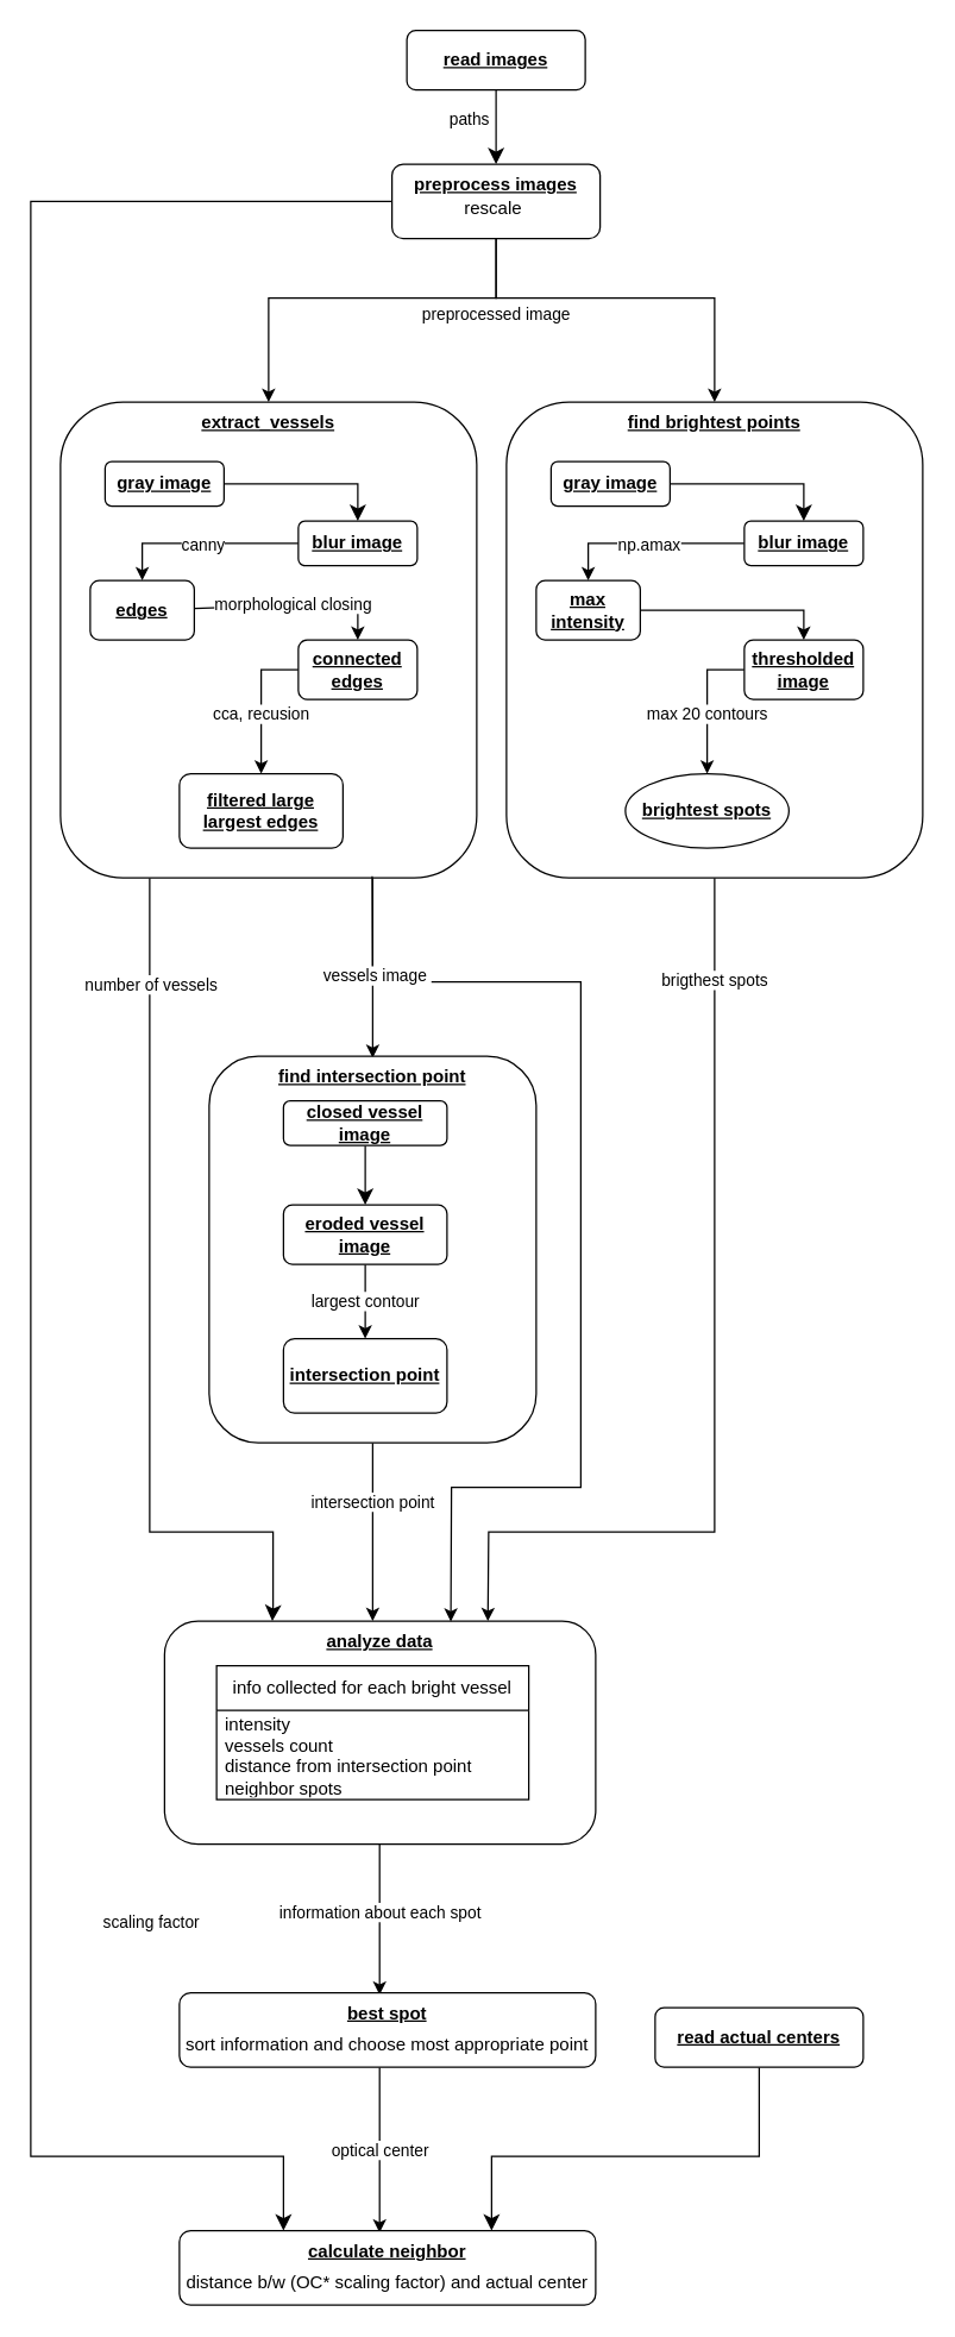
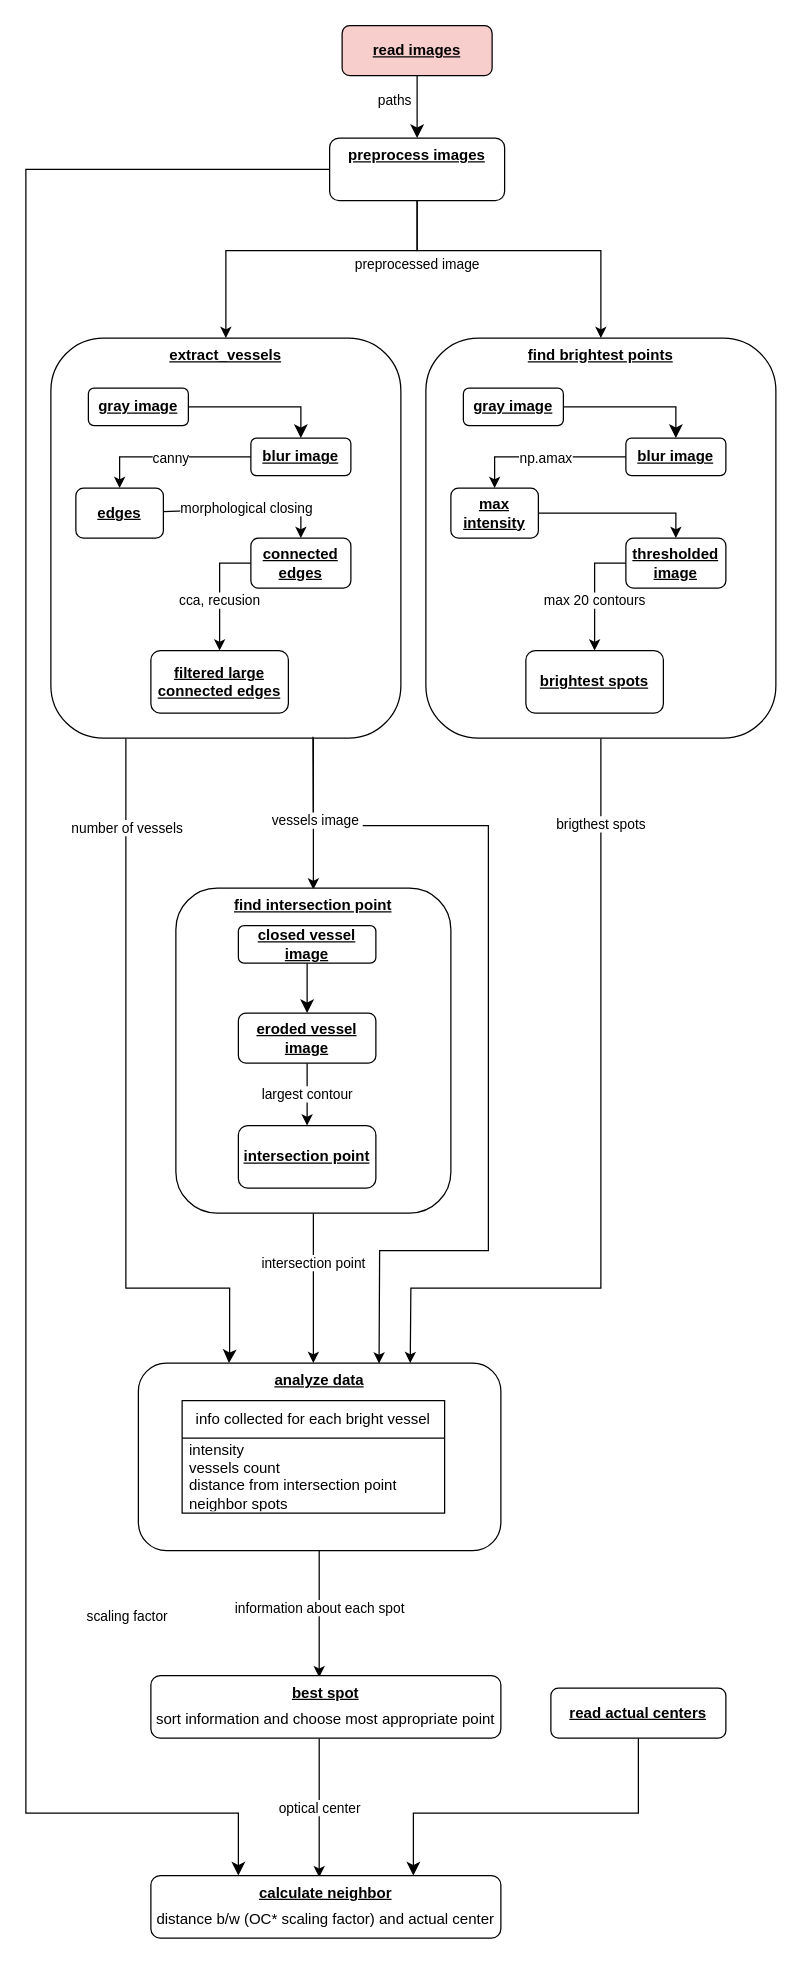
  <mxCell id="0" />
  <mxCell id="1" parent="0" />
  <mxCell id="2" style="edgeStyle=none;html=1;exitX=0.5;exitY=1;exitDx=0;exitDy=0;rounded=0;entryX=0.5;entryY=0;entryDx=0;entryDy=0;" edge="1" parent="1" source="12" target="30"><mxGeometry relative="1" as="geometry"><mxPoint x="430" y="280" as="targetPoint" /><mxPoint x="115" y="190" as="sourcePoint" /><Array as="points"><mxPoint x="333" y="200" /><mxPoint x="480" y="200" /></Array></mxGeometry></mxCell>
  <mxCell id="3" value="preprocessed image" style="edgeLabel;html=1;align=center;verticalAlign=middle;resizable=0;points=[];" vertex="1" connectable="0" parent="2"><mxGeometry x="0.21" y="-2" relative="1" as="geometry"><mxPoint x="-116" y="8" as="offset" /></mxGeometry></mxCell>
  <mxCell id="4" value="paths&amp;nbsp;" style="rounded=0;html=1;jettySize=auto;orthogonalLoop=1;fontSize=11;endArrow=classic;endFill=1;endSize=8;strokeWidth=1;shadow=0;labelBackgroundColor=none;edgeStyle=orthogonalEdgeStyle;align=right;" parent="1" source="5" edge="1"><mxGeometry x="-0.2" relative="1" as="geometry"><mxPoint x="333" y="110" as="targetPoint" /><mxPoint as="offset" /></mxGeometry></mxCell>
- <mxCell id="5" value="&lt;b&gt;&lt;u&gt;read images&lt;/u&gt;&lt;/b&gt;" style="rounded=1;whiteSpace=wrap;html=1;fontSize=12;glass=0;strokeWidth=1;shadow=0;" parent="1" vertex="1"><mxGeometry x="273" y="20" width="120" height="40" as="geometry" /></mxCell>
+ <mxCell id="5" value="&lt;b&gt;&lt;u&gt;read images&lt;/u&gt;&lt;/b&gt;" style="rounded=1;whiteSpace=wrap;html=1;fontSize=12;glass=0;strokeWidth=1;shadow=0;fillColor=#f8cecc;" parent="1" vertex="1"><mxGeometry x="273" y="20" width="120" height="40" as="geometry" /></mxCell>
  <mxCell id="6" value="" style="rounded=0;html=1;jettySize=auto;orthogonalLoop=1;fontSize=11;endArrow=classic;endFill=1;endSize=8;strokeWidth=1;shadow=0;labelBackgroundColor=none;edgeStyle=orthogonalEdgeStyle;entryX=0.75;entryY=0;entryDx=0;entryDy=0;" parent="1" source="7" edge="1" target="57"><mxGeometry relative="1" as="geometry"><mxPoint x="510" y="1440" as="targetPoint" /><Array as="points"><mxPoint x="510" y="1450" /><mxPoint x="330" y="1450" /></Array></mxGeometry></mxCell>
  <mxCell id="7" value="&lt;b&gt;&lt;u&gt;read actual centers&lt;/u&gt;&lt;/b&gt;" style="rounded=1;whiteSpace=wrap;html=1;fontSize=12;glass=0;strokeWidth=1;shadow=0;" parent="1" vertex="1"><mxGeometry x="440" y="1350" width="140" height="40" as="geometry" /></mxCell>
  <mxCell id="8" value="" style="rounded=0;html=1;jettySize=auto;orthogonalLoop=1;fontSize=11;endArrow=classic;endFill=1;endSize=8;strokeWidth=1;shadow=0;labelBackgroundColor=none;edgeStyle=orthogonalEdgeStyle;entryX=0.25;entryY=0;entryDx=0;entryDy=0;" parent="1" source="12" edge="1" target="57"><mxGeometry relative="1" as="geometry"><mxPoint x="20" y="350" as="targetPoint" /><Array as="points"><mxPoint x="20" y="1450" /><mxPoint x="190" y="1450" /></Array></mxGeometry></mxCell>
  <mxCell id="9" value="&lt;div style=&quot;color: rgb(238, 255, 255); background-color: rgb(33, 33, 33); font-family: Consolas, &amp;quot;Courier New&amp;quot;, monospace; font-size: 14px; line-height: 19px;&quot;&gt;&lt;div style=&quot;line-height: 19px;&quot;&gt;&lt;br&gt;&lt;/div&gt;&lt;/div&gt;" style="edgeLabel;html=1;align=center;verticalAlign=middle;resizable=0;points=[];" vertex="1" connectable="0" parent="8"><mxGeometry x="-0.107" relative="1" as="geometry"><mxPoint as="offset" /></mxGeometry></mxCell>
  <mxCell id="10" value="scaling factor" style="edgeLabel;html=1;align=center;verticalAlign=middle;resizable=0;points=[];" vertex="1" connectable="0" parent="8"><mxGeometry x="-0.101" relative="1" as="geometry"><mxPoint x="80" y="601" as="offset" /></mxGeometry></mxCell>
  <mxCell id="11" style="edgeStyle=none;html=1;exitX=0.5;exitY=1;exitDx=0;exitDy=0;entryX=0.5;entryY=0;entryDx=0;entryDy=0;rounded=0;" edge="1" parent="1" source="12" target="18"><mxGeometry relative="1" as="geometry"><mxPoint x="105.238" y="270" as="targetPoint" /><Array as="points"><mxPoint x="333" y="200" /><mxPoint x="320" y="200" /><mxPoint x="180" y="200" /></Array></mxGeometry></mxCell>
  <mxCell id="12" value="&lt;b&gt;&lt;u&gt;preprocess images&lt;/u&gt;&lt;/b&gt;" style="rounded=1;whiteSpace=wrap;html=1;fontSize=12;glass=0;strokeWidth=1;shadow=0;verticalAlign=top;" parent="1" vertex="1"><mxGeometry x="263" y="110" width="140" height="50" as="geometry" /></mxCell>
- <mxCell id="13" value="rescale&amp;nbsp;" style="text;html=1;strokeColor=none;fillColor=none;align=center;verticalAlign=middle;whiteSpace=wrap;rounded=0;" vertex="1" parent="1"><mxGeometry x="278" y="130" width="110" height="20" as="geometry" /></mxCell>
  <mxCell id="14" value="" style="rounded=0;html=1;jettySize=auto;orthogonalLoop=1;fontSize=11;endArrow=classic;endFill=1;endSize=8;strokeWidth=1;shadow=0;labelBackgroundColor=none;edgeStyle=orthogonalEdgeStyle;entryX=0.25;entryY=0;entryDx=0;entryDy=0;" edge="1" parent="1" source="18" target="49"><mxGeometry relative="1" as="geometry"><mxPoint x="60" y="720" as="targetPoint" /><Array as="points"><mxPoint x="100" y="1030" /><mxPoint x="183" y="1030" /><mxPoint x="183" y="1080" /></Array></mxGeometry></mxCell>
  <mxCell id="15" value="&lt;div style=&quot;color: rgb(238, 255, 255); background-color: rgb(33, 33, 33); font-family: Consolas, &amp;quot;Courier New&amp;quot;, monospace; font-size: 14px; line-height: 19px;&quot;&gt;&lt;div style=&quot;line-height: 19px;&quot;&gt;&lt;br&gt;&lt;/div&gt;&lt;/div&gt;" style="edgeLabel;html=1;align=center;verticalAlign=middle;resizable=0;points=[];" vertex="1" connectable="0" parent="14"><mxGeometry x="-0.107" relative="1" as="geometry"><mxPoint as="offset" /></mxGeometry></mxCell>
  <mxCell id="16" value="number of vessels" style="edgeLabel;html=1;align=center;verticalAlign=middle;resizable=0;points=[];" vertex="1" connectable="0" parent="14"><mxGeometry x="-0.101" relative="1" as="geometry"><mxPoint y="-191" as="offset" /></mxGeometry></mxCell>
  <mxCell id="17" style="edgeStyle=none;html=1;exitX=0.75;exitY=1;exitDx=0;exitDy=0;" edge="1" parent="1" source="18"><mxGeometry relative="1" as="geometry"><mxPoint x="250" y="711.143" as="targetPoint" /></mxGeometry></mxCell>
  <mxCell id="18" value="&lt;b&gt;&lt;u&gt;extract_vessels&lt;/u&gt;&lt;/b&gt;" style="rounded=1;whiteSpace=wrap;html=1;fontSize=12;glass=0;strokeWidth=1;shadow=0;verticalAlign=top;" vertex="1" parent="1"><mxGeometry x="40" y="270" width="280" height="320" as="geometry" /></mxCell>
  <mxCell id="19" value="" style="rounded=0;html=1;jettySize=auto;orthogonalLoop=1;fontSize=11;endArrow=classic;endFill=1;endSize=8;strokeWidth=1;shadow=0;labelBackgroundColor=none;edgeStyle=orthogonalEdgeStyle;entryX=0.5;entryY=0;entryDx=0;entryDy=0;" edge="1" parent="1" source="20" target="23"><mxGeometry relative="1" as="geometry"><mxPoint x="105" y="400" as="targetPoint" /><Array as="points" /></mxGeometry></mxCell>
  <mxCell id="20" value="&lt;b&gt;&lt;u&gt;gray image&lt;/u&gt;&lt;/b&gt;" style="rounded=1;whiteSpace=wrap;html=1;fontSize=12;glass=0;strokeWidth=1;shadow=0;" vertex="1" parent="1"><mxGeometry x="70" y="310" width="80" height="30" as="geometry" /></mxCell>
  <mxCell id="21" style="edgeStyle=none;html=1;entryX=0.5;entryY=0;entryDx=0;entryDy=0;rounded=0;" edge="1" parent="1" source="23" target="25"><mxGeometry relative="1" as="geometry"><mxPoint x="420.571" y="400" as="targetPoint" /><Array as="points"><mxPoint x="95" y="365" /></Array></mxGeometry></mxCell>
  <mxCell id="22" value="canny" style="edgeLabel;html=1;align=center;verticalAlign=middle;resizable=0;points=[];" vertex="1" connectable="0" parent="21"><mxGeometry x="0.302" y="-1" relative="1" as="geometry"><mxPoint x="20" y="1" as="offset" /></mxGeometry></mxCell>
  <mxCell id="23" value="&lt;b&gt;&lt;u&gt;blur image&lt;/u&gt;&lt;/b&gt;" style="rounded=1;whiteSpace=wrap;html=1;fontSize=12;glass=0;strokeWidth=1;shadow=0;" vertex="1" parent="1"><mxGeometry x="200" y="350" width="80" height="30" as="geometry" /></mxCell>
  <mxCell id="24" value="morphological closing&amp;nbsp;" style="edgeStyle=none;rounded=0;html=1;entryX=0.5;entryY=0;entryDx=0;entryDy=0;" edge="1" parent="1" source="25" target="27"><mxGeometry relative="1" as="geometry"><Array as="points"><mxPoint x="240" y="405" /></Array></mxGeometry></mxCell>
  <mxCell id="25" value="&lt;b&gt;&lt;u&gt;edges&lt;/u&gt;&lt;/b&gt;" style="rounded=1;whiteSpace=wrap;html=1;fontSize=12;glass=0;strokeWidth=1;shadow=0;" vertex="1" parent="1"><mxGeometry x="60" y="390" width="70" height="40" as="geometry" /></mxCell>
  <mxCell id="26" value="cca, recusion" style="edgeStyle=none;rounded=0;html=1;entryX=0.5;entryY=0;entryDx=0;entryDy=0;endArrow=classic;endFill=1;" edge="1" parent="1" source="27" target="28"><mxGeometry x="0.155" relative="1" as="geometry"><Array as="points"><mxPoint x="175" y="450" /></Array><mxPoint as="offset" /></mxGeometry></mxCell>
  <mxCell id="27" value="&lt;b&gt;&lt;u&gt;connected edges&lt;/u&gt;&lt;/b&gt;" style="rounded=1;whiteSpace=wrap;html=1;fontSize=12;glass=0;strokeWidth=1;shadow=0;" vertex="1" parent="1"><mxGeometry x="200" y="430" width="80" height="40" as="geometry" /></mxCell>
- <mxCell id="28" value="&lt;b&gt;&lt;u&gt;filtered large largest edges&lt;/u&gt;&lt;/b&gt;" style="rounded=1;whiteSpace=wrap;html=1;fontSize=12;glass=0;strokeWidth=1;shadow=0;" vertex="1" parent="1"><mxGeometry x="120" y="520" width="110" height="50" as="geometry" /></mxCell>
+ <mxCell id="28" value="&lt;b&gt;&lt;u&gt;filtered large connected edges&lt;/u&gt;&lt;/b&gt;" style="rounded=1;whiteSpace=wrap;html=1;fontSize=12;glass=0;strokeWidth=1;shadow=0;" vertex="1" parent="1"><mxGeometry x="120" y="520" width="110" height="50" as="geometry" /></mxCell>
  <mxCell id="29" value="brigthest spots" style="edgeStyle=none;rounded=0;html=1;endArrow=classic;endFill=1;entryX=0.75;entryY=0;entryDx=0;entryDy=0;" edge="1" parent="1" source="30" target="49"><mxGeometry x="-0.788" relative="1" as="geometry"><mxPoint x="480" y="650" as="targetPoint" /><Array as="points"><mxPoint x="480" y="1030" /><mxPoint x="328" y="1030" /></Array><mxPoint as="offset" /></mxGeometry></mxCell>
  <mxCell id="30" value="&lt;b&gt;&lt;u&gt;find brightest points&lt;/u&gt;&lt;/b&gt;" style="rounded=1;whiteSpace=wrap;html=1;fontSize=12;glass=0;strokeWidth=1;shadow=0;verticalAlign=top;" vertex="1" parent="1"><mxGeometry x="340" y="270" width="280" height="320" as="geometry" /></mxCell>
  <mxCell id="31" value="" style="rounded=0;html=1;jettySize=auto;orthogonalLoop=1;fontSize=11;endArrow=classic;endFill=1;endSize=8;strokeWidth=1;shadow=0;labelBackgroundColor=none;edgeStyle=orthogonalEdgeStyle;entryX=0.5;entryY=0;entryDx=0;entryDy=0;" edge="1" source="32" target="35" parent="1"><mxGeometry relative="1" as="geometry"><mxPoint x="405" y="400" as="targetPoint" /><Array as="points" /></mxGeometry></mxCell>
  <mxCell id="32" value="&lt;b&gt;&lt;u&gt;gray image&lt;/u&gt;&lt;/b&gt;" style="rounded=1;whiteSpace=wrap;html=1;fontSize=12;glass=0;strokeWidth=1;shadow=0;" vertex="1" parent="1"><mxGeometry x="370" y="310" width="80" height="30" as="geometry" /></mxCell>
  <mxCell id="33" style="edgeStyle=none;html=1;entryX=0.5;entryY=0;entryDx=0;entryDy=0;rounded=0;" edge="1" source="35" target="37" parent="1"><mxGeometry relative="1" as="geometry"><mxPoint x="720.571" y="400" as="targetPoint" /><Array as="points"><mxPoint x="395" y="365" /></Array></mxGeometry></mxCell>
  <mxCell id="34" value="np.amax" style="edgeLabel;html=1;align=center;verticalAlign=middle;resizable=0;points=[];" vertex="1" connectable="0" parent="33"><mxGeometry x="0.302" y="-1" relative="1" as="geometry"><mxPoint x="20" y="1" as="offset" /></mxGeometry></mxCell>
  <mxCell id="35" value="&lt;b&gt;&lt;u&gt;blur image&lt;/u&gt;&lt;/b&gt;" style="rounded=1;whiteSpace=wrap;html=1;fontSize=12;glass=0;strokeWidth=1;shadow=0;" vertex="1" parent="1"><mxGeometry x="500" y="350" width="80" height="30" as="geometry" /></mxCell>
  <mxCell id="36" value="" style="edgeStyle=none;rounded=0;html=1;entryX=0.5;entryY=0;entryDx=0;entryDy=0;" edge="1" source="37" target="39" parent="1"><mxGeometry x="0.002" relative="1" as="geometry"><Array as="points"><mxPoint x="540" y="410" /></Array><mxPoint as="offset" /></mxGeometry></mxCell>
  <mxCell id="37" value="&lt;b&gt;&lt;u&gt;max intensity&lt;/u&gt;&lt;/b&gt;" style="rounded=1;whiteSpace=wrap;html=1;fontSize=12;glass=0;strokeWidth=1;shadow=0;" vertex="1" parent="1"><mxGeometry x="360" y="390" width="70" height="40" as="geometry" /></mxCell>
  <mxCell id="38" value="max 20 contours" style="edgeStyle=none;rounded=0;html=1;entryX=0.5;entryY=0;entryDx=0;entryDy=0;endArrow=classic;endFill=1;" edge="1" source="39" target="40" parent="1"><mxGeometry x="0.155" relative="1" as="geometry"><Array as="points"><mxPoint x="475" y="450" /></Array><mxPoint as="offset" /></mxGeometry></mxCell>
  <mxCell id="39" value="&lt;b&gt;&lt;u&gt;thresholded image&lt;/u&gt;&lt;/b&gt;" style="rounded=1;whiteSpace=wrap;html=1;fontSize=12;glass=0;strokeWidth=1;shadow=0;" vertex="1" parent="1"><mxGeometry x="500" y="430" width="80" height="40" as="geometry" /></mxCell>
- <mxCell id="40" value="&lt;b&gt;&lt;u&gt;brightest spots&lt;/u&gt;&lt;/b&gt;" style="ellipse;whiteSpace=wrap;html=1;fontSize=12;glass=0;strokeWidth=1;shadow=0;" vertex="1" parent="1"><mxGeometry x="420" y="520" width="110" height="50" as="geometry" /></mxCell>
+ <mxCell id="40" value="&lt;b&gt;&lt;u&gt;brightest spots&lt;/u&gt;&lt;/b&gt;" style="rounded=1;whiteSpace=wrap;html=1;fontSize=12;glass=0;strokeWidth=1;shadow=0;" vertex="1" parent="1"><mxGeometry x="420" y="520" width="110" height="50" as="geometry" /></mxCell>
  <mxCell id="41" value="intersection point" style="edgeStyle=none;rounded=0;html=1;endArrow=classic;endFill=1;" edge="1" parent="1" source="42"><mxGeometry x="-0.333" relative="1" as="geometry"><mxPoint x="250" y="1090" as="targetPoint" /><mxPoint as="offset" /></mxGeometry></mxCell>
  <mxCell id="42" value="&lt;b&gt;&lt;u&gt;find intersection point&lt;/u&gt;&lt;/b&gt;" style="rounded=1;whiteSpace=wrap;html=1;fontSize=12;glass=0;strokeWidth=1;shadow=0;verticalAlign=top;" vertex="1" parent="1"><mxGeometry x="140" y="710" width="220" height="260" as="geometry" /></mxCell>
  <mxCell id="43" value="" style="rounded=0;html=1;jettySize=auto;orthogonalLoop=1;fontSize=11;endArrow=classic;endFill=1;endSize=8;strokeWidth=1;shadow=0;labelBackgroundColor=none;edgeStyle=orthogonalEdgeStyle;entryX=0.5;entryY=0;entryDx=0;entryDy=0;" edge="1" parent="1" source="44" target="46"><mxGeometry relative="1" as="geometry"><mxPoint x="175" y="840" as="targetPoint" /><Array as="points" /></mxGeometry></mxCell>
  <mxCell id="44" value="&lt;b&gt;&lt;u&gt;closed vessel image&lt;/u&gt;&lt;/b&gt;" style="rounded=1;whiteSpace=wrap;html=1;fontSize=12;glass=0;strokeWidth=1;shadow=0;" vertex="1" parent="1"><mxGeometry x="190" y="740" width="110" height="30" as="geometry" /></mxCell>
  <mxCell id="45" value="largest contour" style="edgeStyle=none;rounded=0;html=1;entryX=0.5;entryY=0;entryDx=0;entryDy=0;endArrow=classic;endFill=1;" edge="1" parent="1" source="46" target="47"><mxGeometry relative="1" as="geometry" /></mxCell>
  <mxCell id="46" value="&lt;b&gt;&lt;u&gt;eroded vessel image&lt;/u&gt;&lt;/b&gt;" style="rounded=1;whiteSpace=wrap;html=1;fontSize=12;glass=0;strokeWidth=1;shadow=0;" vertex="1" parent="1"><mxGeometry x="190" y="810" width="110" height="40" as="geometry" /></mxCell>
  <mxCell id="47" value="&lt;b&gt;&lt;u&gt;intersection point&lt;/u&gt;&lt;/b&gt;" style="rounded=1;whiteSpace=wrap;html=1;fontSize=12;glass=0;strokeWidth=1;shadow=0;" vertex="1" parent="1"><mxGeometry x="190" y="900" width="110" height="50" as="geometry" /></mxCell>
  <mxCell id="48" value="information about each spot" style="edgeStyle=none;rounded=0;html=1;endArrow=classic;endFill=1;" edge="1" parent="1"><mxGeometry relative="1" as="geometry"><mxPoint x="254.66" y="1341.379" as="targetPoint" /><mxPoint x="254.66" y="1230" as="sourcePoint" /></mxGeometry></mxCell>
  <mxCell id="49" value="&lt;b&gt;&lt;u&gt;analyze data&lt;/u&gt;&lt;/b&gt;" style="rounded=1;whiteSpace=wrap;html=1;fontSize=12;glass=0;strokeWidth=1;shadow=0;verticalAlign=top;" vertex="1" parent="1"><mxGeometry x="110" y="1090" width="290" height="150" as="geometry" /></mxCell>
  <mxCell id="50" style="edgeStyle=none;html=1;exitX=0.75;exitY=1;exitDx=0;exitDy=0;entryX=0.664;entryY=0.002;entryDx=0;entryDy=0;entryPerimeter=0;rounded=0;" edge="1" parent="1" target="49"><mxGeometry relative="1" as="geometry"><mxPoint x="249.66" y="710.003" as="targetPoint" /><mxPoint x="249.66" y="588.86" as="sourcePoint" /><Array as="points"><mxPoint x="250" y="660" /><mxPoint x="390" y="660" /><mxPoint x="390" y="1000" /><mxPoint x="303" y="1000" /></Array></mxGeometry></mxCell>
  <mxCell id="51" value="vessels image&amp;nbsp;" style="edgeLabel;html=1;align=center;verticalAlign=middle;resizable=0;points=[];" vertex="1" connectable="0" parent="50"><mxGeometry x="0.21" y="-2" relative="1" as="geometry"><mxPoint x="-136" y="-234" as="offset" /></mxGeometry></mxCell>
  <mxCell id="52" value="info collected for each bright vessel" style="swimlane;fontStyle=0;childLayout=stackLayout;horizontal=1;startSize=30;horizontalStack=0;resizeParent=1;resizeParentMax=0;resizeLast=0;collapsible=1;marginBottom=0;whiteSpace=wrap;html=1;" vertex="1" parent="1"><mxGeometry x="145" y="1120" width="210" height="90" as="geometry" /></mxCell>
  <mxCell id="53" value="intensity&lt;br&gt;vessels count&lt;br&gt;distance from intersection point&lt;br&gt;neighbor spots" style="text;strokeColor=none;fillColor=none;align=left;verticalAlign=middle;spacingLeft=4;spacingRight=4;overflow=hidden;points=[[0,0.5],[1,0.5]];portConstraint=eastwest;rotatable=0;whiteSpace=wrap;html=1;" vertex="1" parent="52"><mxGeometry y="30" width="210" height="60" as="geometry" /></mxCell>
  <mxCell id="54" value="optical center" style="edgeStyle=none;rounded=0;html=1;endArrow=classic;endFill=1;" edge="1" parent="1"><mxGeometry relative="1" as="geometry"><mxPoint x="254.66" y="1501.379" as="targetPoint" /><mxPoint x="254.66" y="1390" as="sourcePoint" /></mxGeometry></mxCell>
  <mxCell id="55" value="&lt;b&gt;&lt;u&gt;best spot&lt;/u&gt;&lt;/b&gt;" style="rounded=1;whiteSpace=wrap;html=1;fontSize=12;glass=0;strokeWidth=1;shadow=0;verticalAlign=top;" vertex="1" parent="1"><mxGeometry x="120" y="1340" width="280" height="50" as="geometry" /></mxCell>
  <mxCell id="56" value="sort information and choose most appropriate point" style="text;html=1;strokeColor=none;fillColor=none;align=center;verticalAlign=middle;whiteSpace=wrap;rounded=0;fontSize=12;" vertex="1" parent="1"><mxGeometry x="120" y="1360" width="280" height="30" as="geometry" /></mxCell>
  <mxCell id="57" value="&lt;b&gt;&lt;u&gt;calculate neighbor&lt;/u&gt;&lt;/b&gt;" style="rounded=1;whiteSpace=wrap;html=1;fontSize=12;glass=0;strokeWidth=1;shadow=0;verticalAlign=top;" vertex="1" parent="1"><mxGeometry x="120" y="1500" width="280" height="50" as="geometry" /></mxCell>
  <mxCell id="58" value="distance b/w (OC* scaling factor) and actual center" style="text;html=1;strokeColor=none;fillColor=none;align=center;verticalAlign=middle;whiteSpace=wrap;rounded=0;fontSize=12;" vertex="1" parent="1"><mxGeometry x="120" y="1520" width="280" height="30" as="geometry" /></mxCell>
